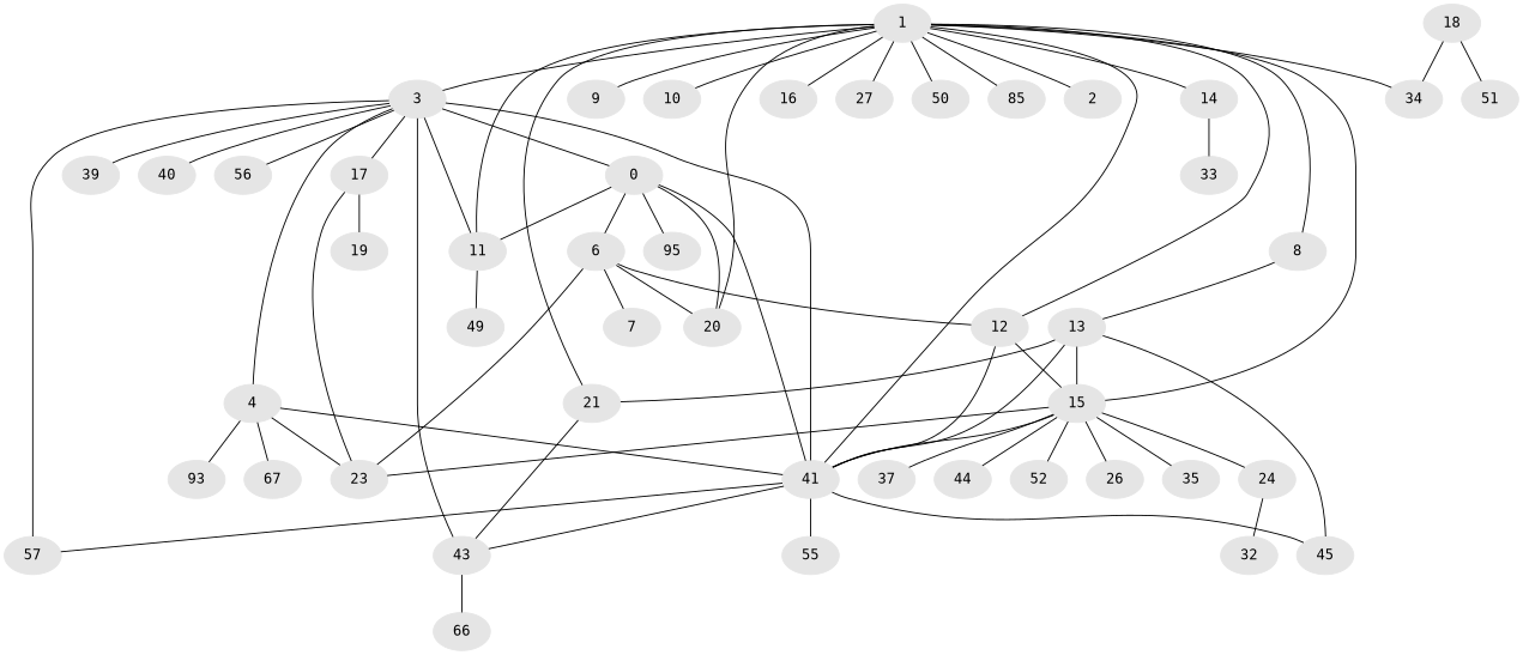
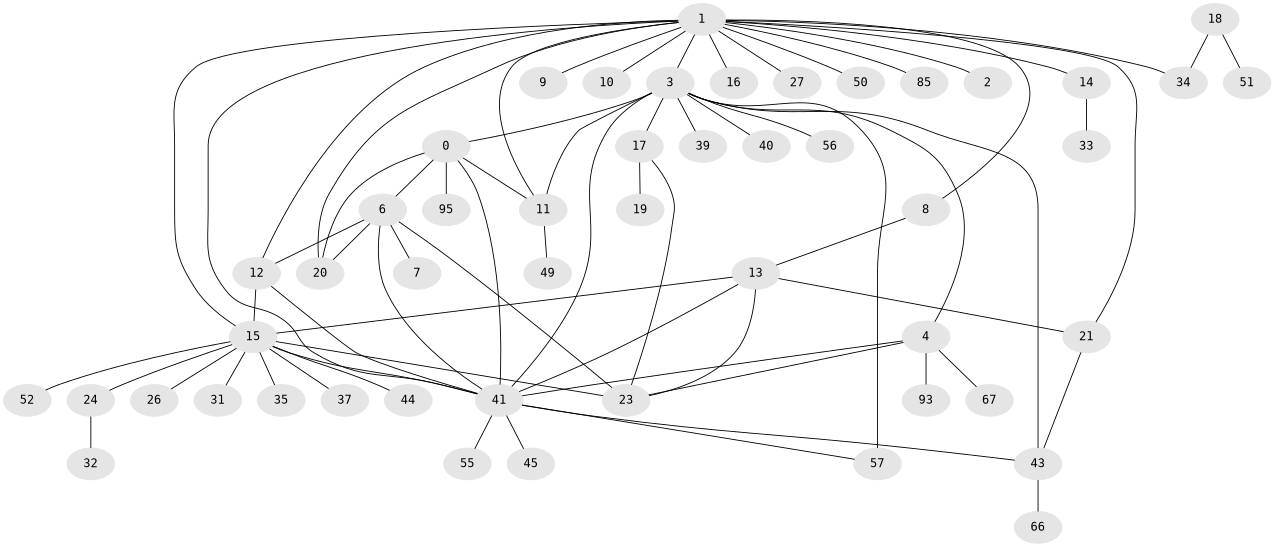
  graph {
    fontname="DejaVu Sans Mono"
    node [color=gray90 fontname="DejaVu Sans Mono" style=filled]
    edge [fontname="DejaVu Sans Mono"]
    1
    2
    3 [super="+61"]
    8 [super="+99"]
    9
    10
    11 [super="+97+29"]
    12 [super="+38+73+79+46+59"]
    14 [super="+88"]
    15 [super="+20"]
    16
    21 [super="+53"]
    n13 [label=20 super="+90+96+78"]
    n14 [label=27]
    41 [super="+42+72+80+64+62"]
    50
    85
    34
    4
    n20 [label=0]
    17 [super="+27+48+75"]
    39
    40
    43 [super="+63"]
    56
    57 [super="+58"]
    13
    49
    33
    23 [super="+60+70"]
    24 [super="+30"]
    26 [super="+86+82"]
+   31
    35
    37 [super="+91"]
    44
    52
    18
    51 [super="+98"]
    45
    55
    67
    93
    6 [super="+36+92"]
    95
    19
    66
    7
    32
    1 -- 2
    1 -- 3 [weight=2]
    1 -- 8
    1 -- 9
    1 -- 10
    1 -- 11
    1 -- 12
    1 -- 14
    1 -- 15
    1 -- 16
    1 -- 21
    1 -- n13
    1 -- n14
    1 -- 41
    1 -- 50
    1 -- 85
    1 -- 34
    3 -- 11
    3 -- 41 [weight=2]
    3 -- 4
    3 -- n20
    3 -- 17
    3 -- 39
    3 -- 40
    3 -- 43 [weight=2]
    3 -- 56
    3 -- 57 [weight=2]
    8 -- 13
    11 -- 49
    12 -- 15
    12 -- 41
    14 -- 33
    15 -- 41 [weight=2]
    15 -- 23 [weight=2]
    15 -- 24
    15 -- 26
+   15 -- 31
    15 -- 35 [weight=2]
    15 -- 37
    15 -- 44
    15 -- 52
    21 -- 43
    41 -- 43
    41 -- 57
    41 -- 45
    41 -- 55
    4 -- 41
    4 -- 23
    4 -- 67
    4 -- 93
    n20 -- 11
    n20 -- n13
    n20 -- 41
    n20 -- 6
    n20 -- 95
    17 -- 23
    17 -- 19
    43 -- 66
    13 -- 15
    13 -- 21
    13 -- 41
-   13 -- 45
+   13 -- 23
    24 -- 32
    18 -- 34
    18 -- 51
    6 -- 12
    6 -- n13
+   6 -- 41 [weight=2]
    6 -- 23
    6 -- 7
  }
